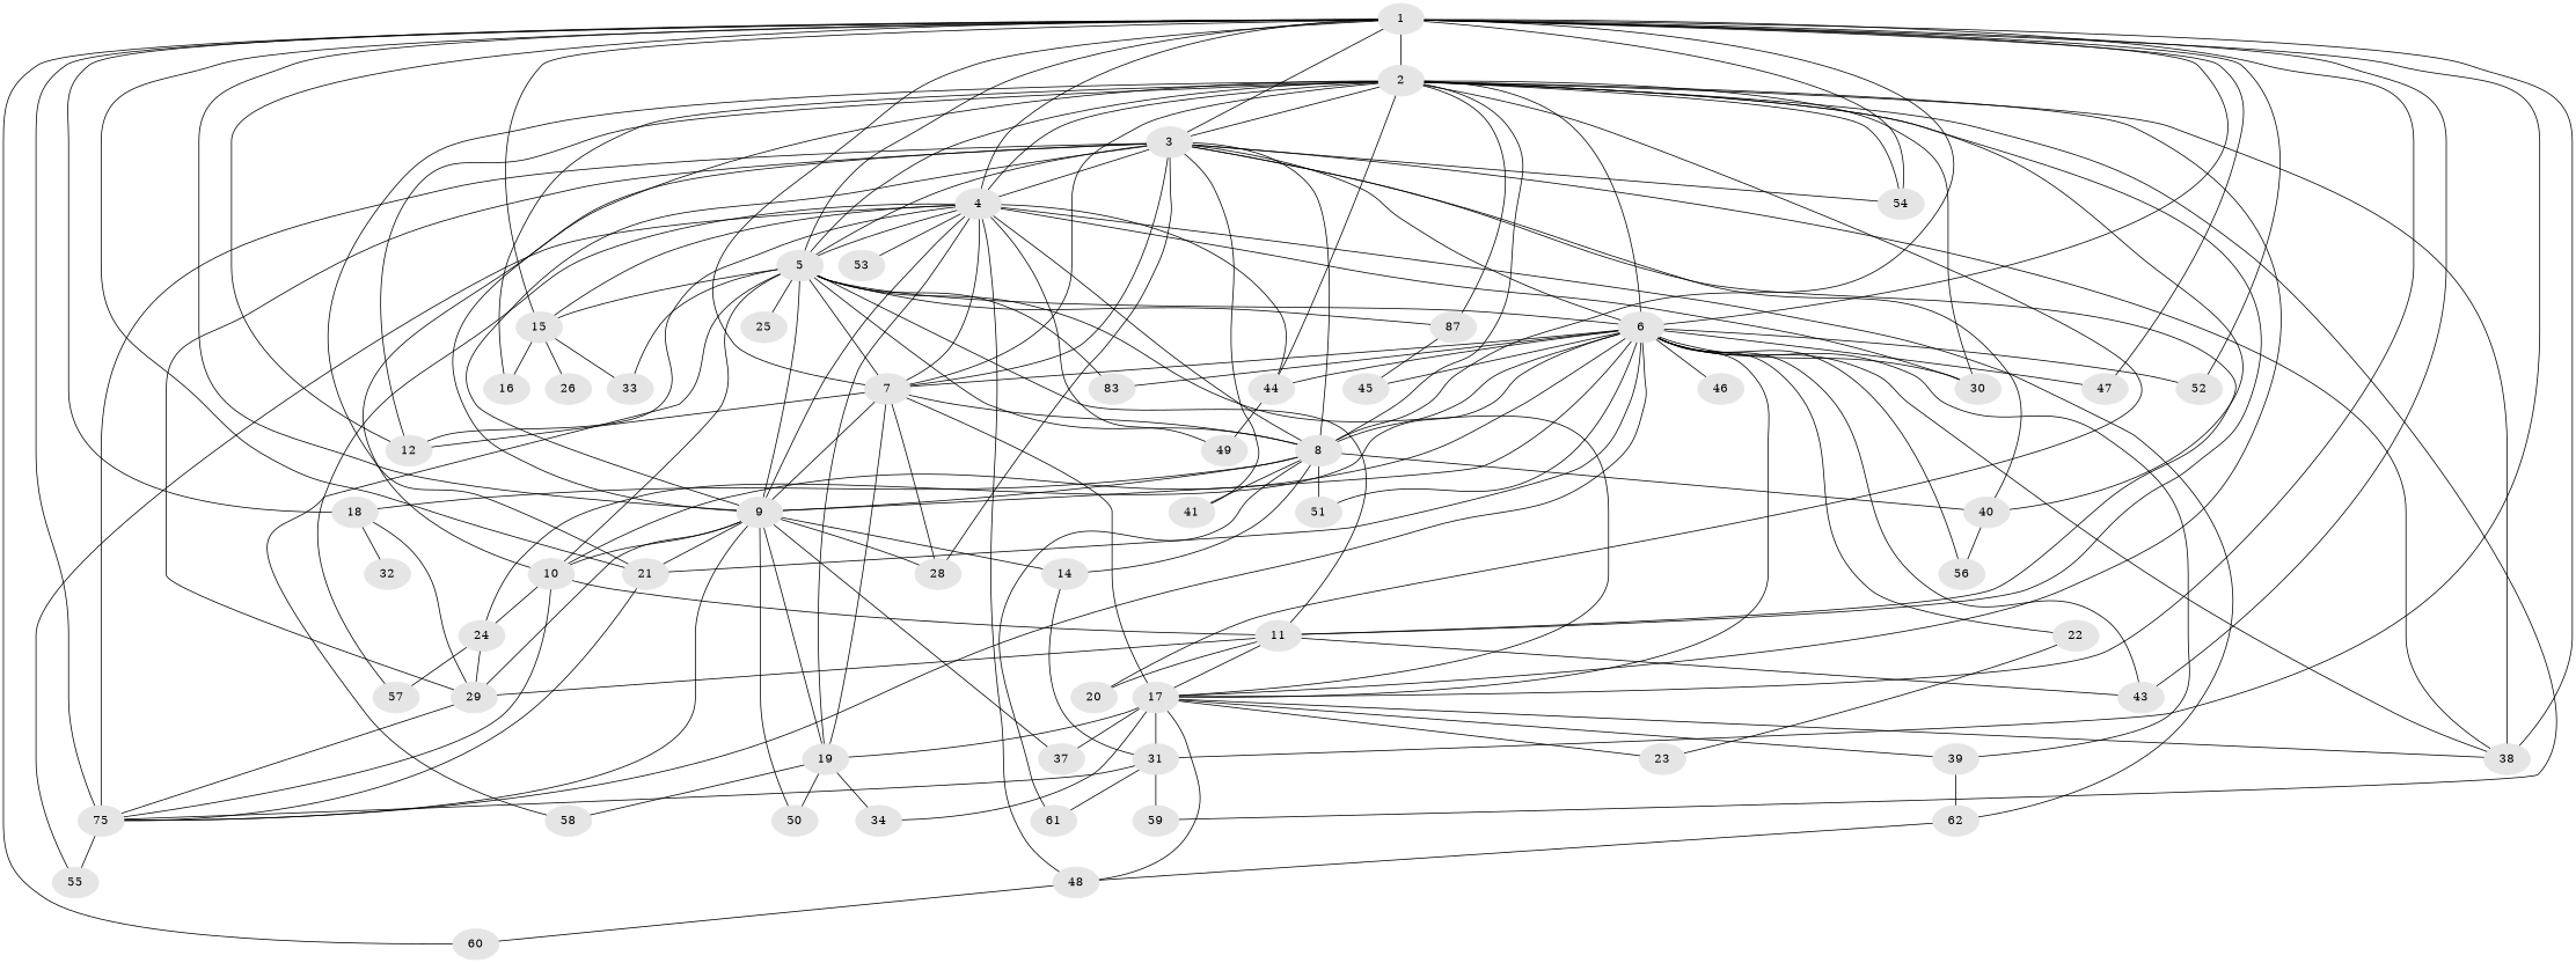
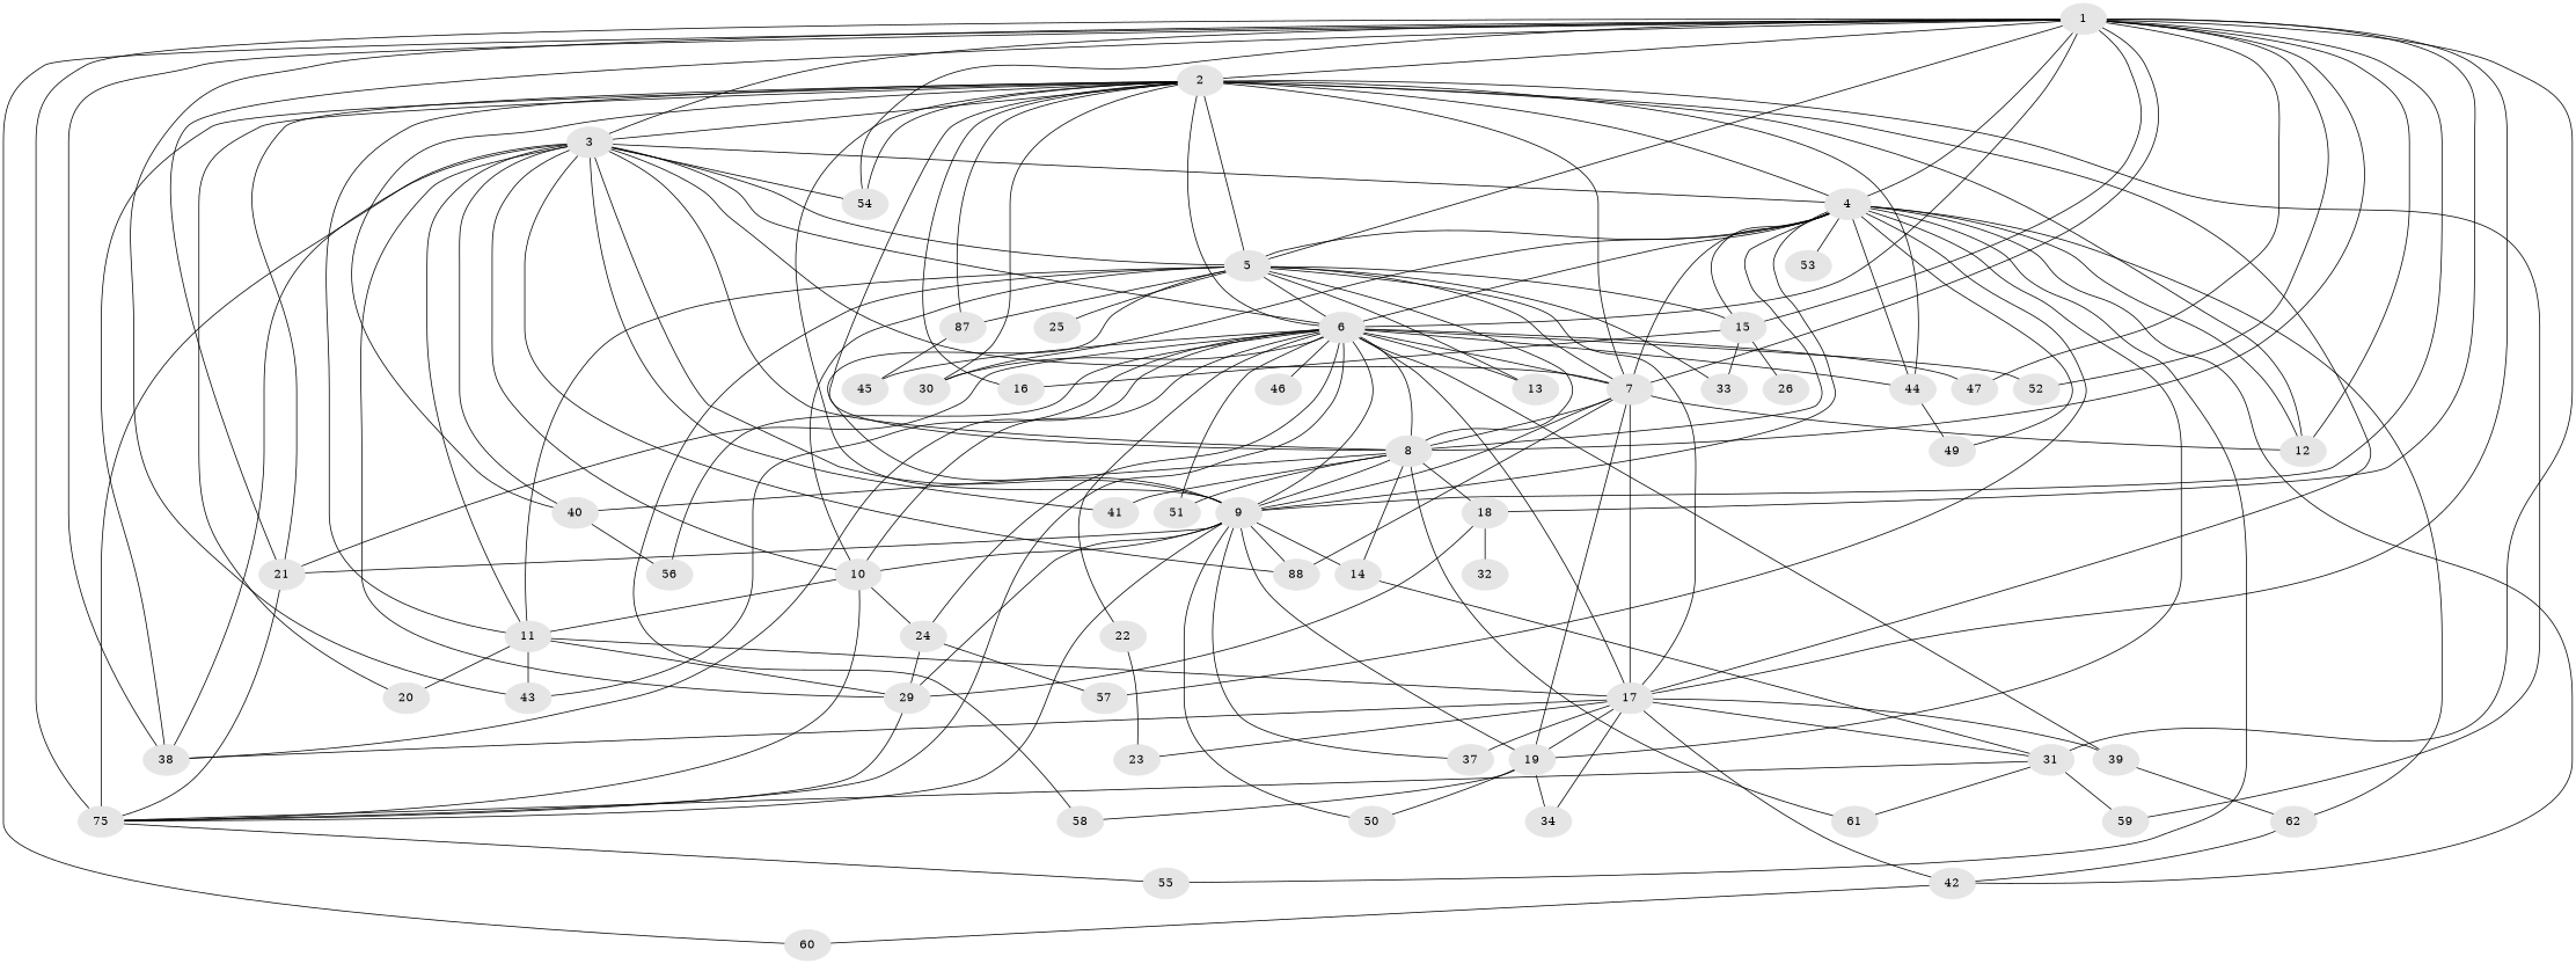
  graph {
    node [color=gray90 style=filled]
    edge [weight=1.0]
    1
    2
    3
    4
    5
    6
    7
    8
    9
    12
    15
    17
    18
    21
    31
    n16 [label=75]
    38
    43
    47
    52
    54
    60
    11
    16
    20
    n26 [label=87]
    30
    40
    44
    59
    10
-   28
+   28 [label=88]
    29
    41
    19
    n36 [label=62]
-   48
+   48 [label=42]
    49
    53
    55
    57
-   13 [label=83]
+   13
    25
    33
    58
    22
    24
    39
    45
    46
    51
    56
    14
    61
    37
    50
    26
    23
    34
    32
    1 -- 2 [weight=3.0]
    1 -- 3
    1 -- 4
    1 -- 5
    1 -- 6
    1 -- 7
    1 -- 8
    1 -- 9 [weight=2.0]
    1 -- 12
    1 -- 15
    1 -- 17
    1 -- 18
    1 -- 21
    1 -- 31 [weight=2.0]
    1 -- n16
    1 -- 38 [weight=2.0]
    1 -- 43
    1 -- 47
    1 -- 52
    1 -- 54
    1 -- 60
    2 -- 3 [weight=2.0]
    2 -- 4 [weight=2.0]
    2 -- 5 [weight=5.0]
    2 -- 6 [weight=2.0]
    2 -- 7 [weight=3.0]
    2 -- 8 [weight=3.0]
    2 -- 9 [weight=2.0]
    2 -- 12
    2 -- 17 [weight=2.0]
    2 -- 21
    2 -- 38 [weight=2.0]
    2 -- 54
    2 -- 11
    2 -- 16
    2 -- 20
    2 -- n26 [weight=2.0]
    2 -- 30
    2 -- 40
    2 -- 44
    2 -- 59
    3 -- 4
    3 -- 5
    3 -- 6 [weight=2.0]
    3 -- 7 [weight=2.0]
    3 -- 8
    3 -- 9 [weight=2.0]
    3 -- n16 [weight=7.0]
    3 -- 38
    3 -- 54
    3 -- 11
    3 -- 40
    3 -- 10
    3 -- 28
    3 -- 29
    3 -- 41
    4 -- 5 [weight=2.0]
+   4 -- 6
    4 -- 7
    4 -- 8
    4 -- 9
    4 -- 12
    4 -- 15
    4 -- 30
    4 -- 44
    4 -- 19
    4 -- n36
    4 -- 48
    4 -- 49
    4 -- 53
    4 -- 55
    4 -- 57
    5 -- 6 [weight=2.0]
    5 -- 7
    5 -- 8
    5 -- 9 [weight=2.0]
    5 -- 15 [weight=2.0]
    5 -- 17
    5 -- 11
    5 -- n26
    5 -- 10
    5 -- 13
    5 -- 25
    5 -- 33
    5 -- 58
    6 -- 7 [weight=2.0]
    6 -- 8
    6 -- 9
    6 -- 17 [weight=3.0]
    6 -- 21
    6 -- n16
    6 -- 38
    6 -- 43
    6 -- 47 [weight=2.0]
    6 -- 52
    6 -- 30
    6 -- 44
    6 -- 10
    6 -- 13
    6 -- 22
    6 -- 24
    6 -- 39
    6 -- 45
    6 -- 46
    6 -- 51
    6 -- 56
    7 -- 8
    7 -- 9
    7 -- 12
    7 -- 17 [weight=10.0]
    7 -- 28
    7 -- 19
    8 -- 9
    8 -- 18
    8 -- 40
    8 -- 41
    8 -- 51
    8 -- 14
    8 -- 61
    9 -- 21
    9 -- n16
    9 -- 10
    9 -- 28
    9 -- 29
    9 -- 19
    9 -- 14
    9 -- 37
    9 -- 50
    15 -- 16
    15 -- 33
    15 -- 26 [weight=2.0]
    17 -- 31
    17 -- 38
    17 -- 19
    17 -- 48
    17 -- 39
    17 -- 37 [weight=2.0]
    17 -- 23
    17 -- 34
    18 -- 29
    18 -- 32
    21 -- n16
    31 -- n16
    31 -- 59
    31 -- 61
    n16 -- 55
    11 -- 17
    11 -- 43
    11 -- 20
    11 -- 29
    n26 -- 45
    40 -- 56
    44 -- 49
    10 -- n16
    10 -- 11
    10 -- 24
    29 -- n16
    19 -- 58
    19 -- 50
    19 -- 34
    n36 -- 48
    48 -- 60
    22 -- 23
    24 -- 29
    24 -- 57
    39 -- n36
    14 -- 31
  }
